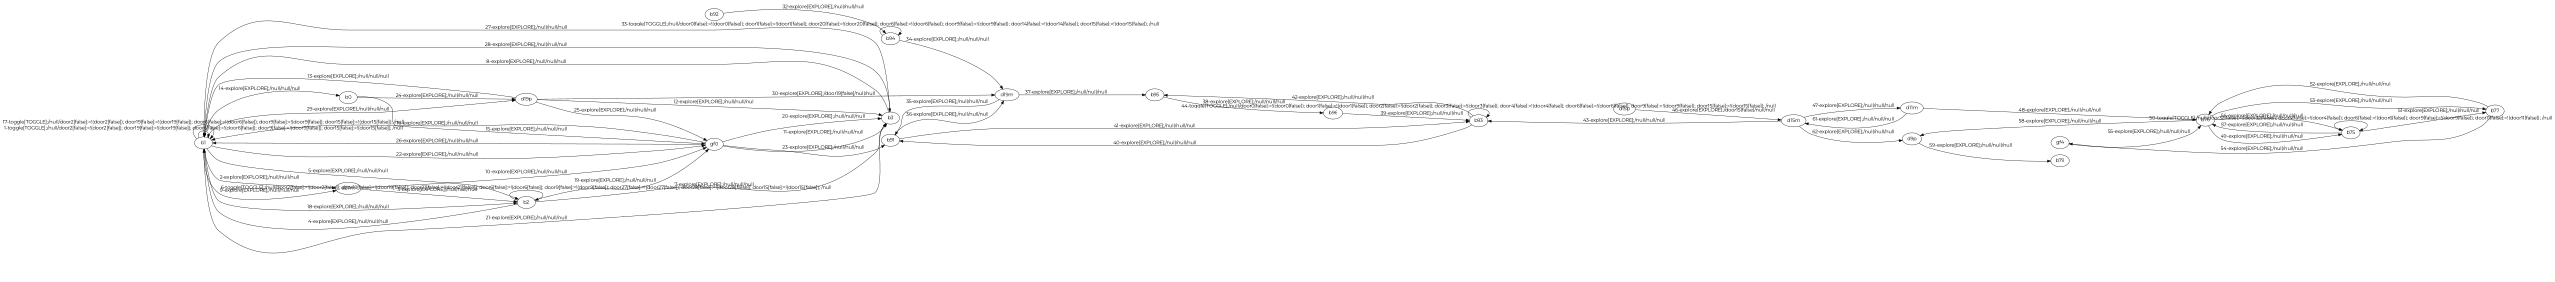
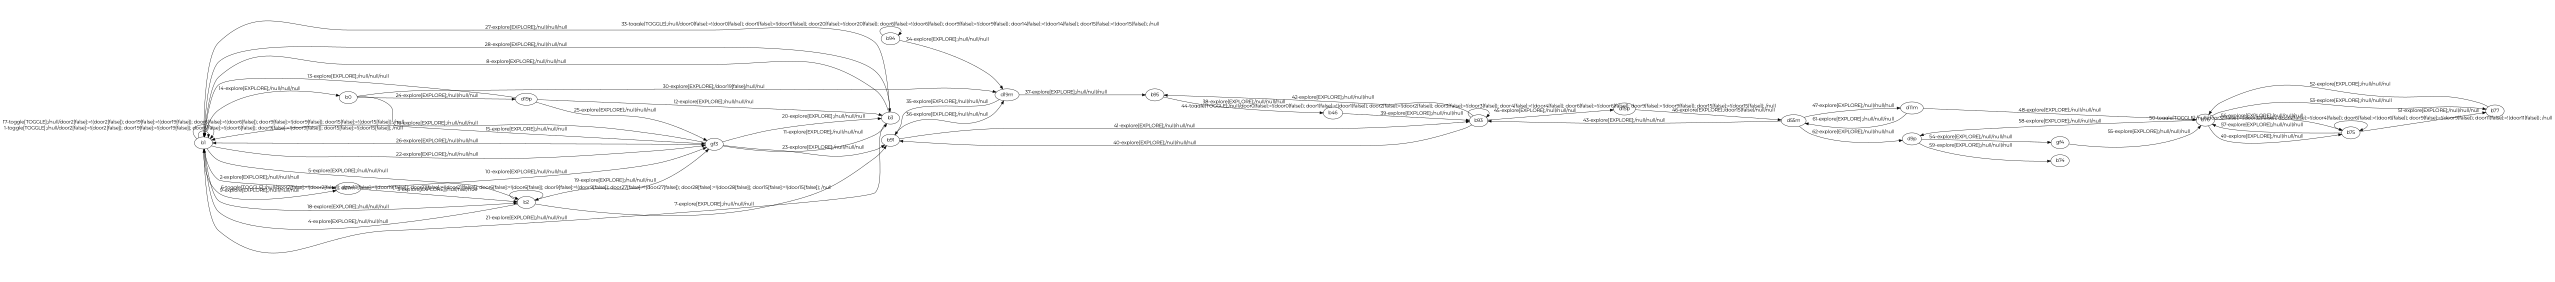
  digraph {
    fontname=Montserrat
    rankdir=LR
    node [fontname=Montserrat]
    edge [fontname=Montserrat]
    b1
    d27m
    b2
    b3
-   gf0
+   gf0 [label=gf3]
    d19p
    b0
    b91
    d19m
    b95
-   b92
    b94
    b93
-   b96
+   b96 [label=b46]
    d15p
-   d15m
+   d15m [label=d55m]
    d11m
    d9p
    b76
-   b74 [label=b79]
+   b74
    b75
    b77
    gf4
    b1 -> b1 [label="1-toggle[TOGGLE];/null/door2[false]:=!(door2[false]); door19[false]:=!(door19[false]); door6[false]:=!(door6[false]); door9[false]:=!(door9[false]); door15[false]:=!(door15[false]); /null"]
    b1 -> b1 [label="17-toggle[TOGGLE];/null/door2[false]:=!(door2[false]); door19[false]:=!(door19[false]); door6[false]:=!(door6[false]); door9[false]:=!(door9[false]); door15[false]:=!(door15[false]); /null"]
    b1 -> d27m [label="2-explore[EXPLORE];/null/null/null"]
    b1 -> d27m [label="9-explore[EXPLORE];/null/null/null"]
    b1 -> b2 [label="5-explore[EXPLORE];/null/null/null"]
    b1 -> b2 [label="18-explore[EXPLORE];/null/null/null"]
    b1 -> b3 [label="27-explore[EXPLORE];/null/null/null"]
    b1 -> gf0 [label="22-explore[EXPLORE];/null/null/null"]
-   b1 -> d19p [label="29-explore[EXPLORE];/null/null/null"]
    b1 -> b0 [label="14-explore[EXPLORE];/null/null/null"]
    d27m -> b2 [label="3-explore[EXPLORE];/null/null/null"]
    d27m -> gf0 [label="10-explore[EXPLORE];/null/null/null"]
    b2 -> b1 [label="4-explore[EXPLORE];/null/null/null"]
    b2 -> b2 [label="6-toggle[TOGGLE];/null/door2[false]:=!(door2[false]); door19[false]:=!(door19[false]); door21[false]:=!(door21[false]); door6[false]:=!(door6[false]); door9[false]:=!(door9[false]); door27[false]:=!(door27[false]); door28[false]:=!(door28[false]); door15[false]:=!(door15[false]); /null"]
-   b2 -> b3 [label="7-explore[EXPLORE];/null/null/null"]
+   b2 -> b91 [label="7-explore[EXPLORE];/null/null/null"]
    b2 -> gf0 [label="19-explore[EXPLORE];/null/null/null"]
    b3 -> b1 [label="8-explore[EXPLORE];/null/null/null"]
    b3 -> b1 [label="21-explore[EXPLORE];/null/null/null"]
    b3 -> b1 [label="28-explore[EXPLORE];/null/null/null"]
    gf0 -> b1 [label="16-explore[EXPLORE];/null/null/null"]
    gf0 -> b1 [label="26-explore[EXPLORE];/null/null/null"]
    gf0 -> b3 [label="11-explore[EXPLORE];/null/null/null"]
    gf0 -> b3 [label="20-explore[EXPLORE];/null/null/null"]
    gf0 -> b91 [label="23-explore[EXPLORE];/null/null/null"]
    d19p -> b1 [label="13-explore[EXPLORE];/null/null/null"]
    d19p -> b3 [label="12-explore[EXPLORE];/null/null/null"]
    d19p -> gf0 [label="25-explore[EXPLORE];/null/null/null"]
-   d19p -> d19m [label="30-explore[EXPLORE];/door19[false]/null/null"]
+   b0 -> d19m [label="30-explore[EXPLORE];/door19[false]/null/null"]
    b0 -> gf0 [label="15-explore[EXPLORE];/null/null/null"]
    b0 -> d19p [label="24-explore[EXPLORE];/null/null/null"]
    b91 -> d19m [label="36-explore[EXPLORE];/null/null/null"]
    b91 -> b93 [label="41-explore[EXPLORE];/null/null/null"]
    d19m -> b91 [label="35-explore[EXPLORE];/null/null/null"]
    d19m -> b95 [label="37-explore[EXPLORE];/null/null/null"]
    b95 -> b96 [label="38-explore[EXPLORE];/null/null/null"]
-   b92 -> b94 [label="32-explore[EXPLORE];/null/null/null"]
    b94 -> d19m [label="34-explore[EXPLORE];/null/null/null"]
    b94 -> b94 [label="33-toggle[TOGGLE];/null/door0[false]:=!(door0[false]); door1[false]:=!(door1[false]); door20[false]:=!(door20[false]); door6[false]:=!(door6[false]); door9[false]:=!(door9[false]); door14[false]:=!(door14[false]); door15[false]:=!(door15[false]); /null"]
    b93 -> b91 [label="40-explore[EXPLORE];/null/null/null"]
    b93 -> b95 [label="42-explore[EXPLORE];/null/null/null"]
    b93 -> b93 [label="44-toggle[TOGGLE];/null/door0[false]:=!(door0[false]); door1[false]:=!(door1[false]); door2[false]:=!(door2[false]); door3[false]:=!(door3[false]); door4[false]:=!(door4[false]); door6[false]:=!(door6[false]); door9[false]:=!(door9[false]); door15[false]:=!(door15[false]); /null"]
+   b93 -> d15p [label="45-explore[EXPLORE];/null/null/null"]
    b96 -> b93 [label="39-explore[EXPLORE];/null/null/null"]
    d15p -> d15m [label="46-explore[EXPLORE];/door15[false]/null/null"]
    d15m -> b93 [label="43-explore[EXPLORE];/null/null/null"]
    d15m -> d11m [label="47-explore[EXPLORE];/null/null/null"]
    d15m -> d9p [label="62-explore[EXPLORE];/null/null/null"]
    d11m -> d15m [label="61-explore[EXPLORE];/null/null/null"]
    d11m -> b76 [label="48-explore[EXPLORE];/null/null/null"]
    d9p -> b74 [label="59-explore[EXPLORE];/null/null/null"]
    b76 -> d9p [label="58-explore[EXPLORE];/null/null/null"]
    b76 -> b75 [label="49-explore[EXPLORE];/null/null/null"]
    b76 -> b75 [label="56-explore[EXPLORE];/null/null/null"]
    b76 -> b77 [label="53-explore[EXPLORE];/null/null/null"]
    b75 -> b76 [label="57-explore[EXPLORE];/null/null/null"]
    b75 -> b75 [label="50-toggle[TOGGLE];/null/door32[false]:=!(door32[false]); door4[false]:=!(door4[false]); door6[false]:=!(door6[false]); door9[false]:=!(door9[false]); door11[false]:=!(door11[false]); /null"]
    b75 -> b77 [label="51-explore[EXPLORE];/null/null/null"]
    b77 -> b76 [label="52-explore[EXPLORE];/null/null/null"]
-   b77 -> gf4 [label="54-explore[EXPLORE];/null/null/null"]
+   d9p -> gf4 [label="54-explore[EXPLORE];/null/null/null"]
    gf4 -> b76 [label="55-explore[EXPLORE];/null/null/null"]
  }
